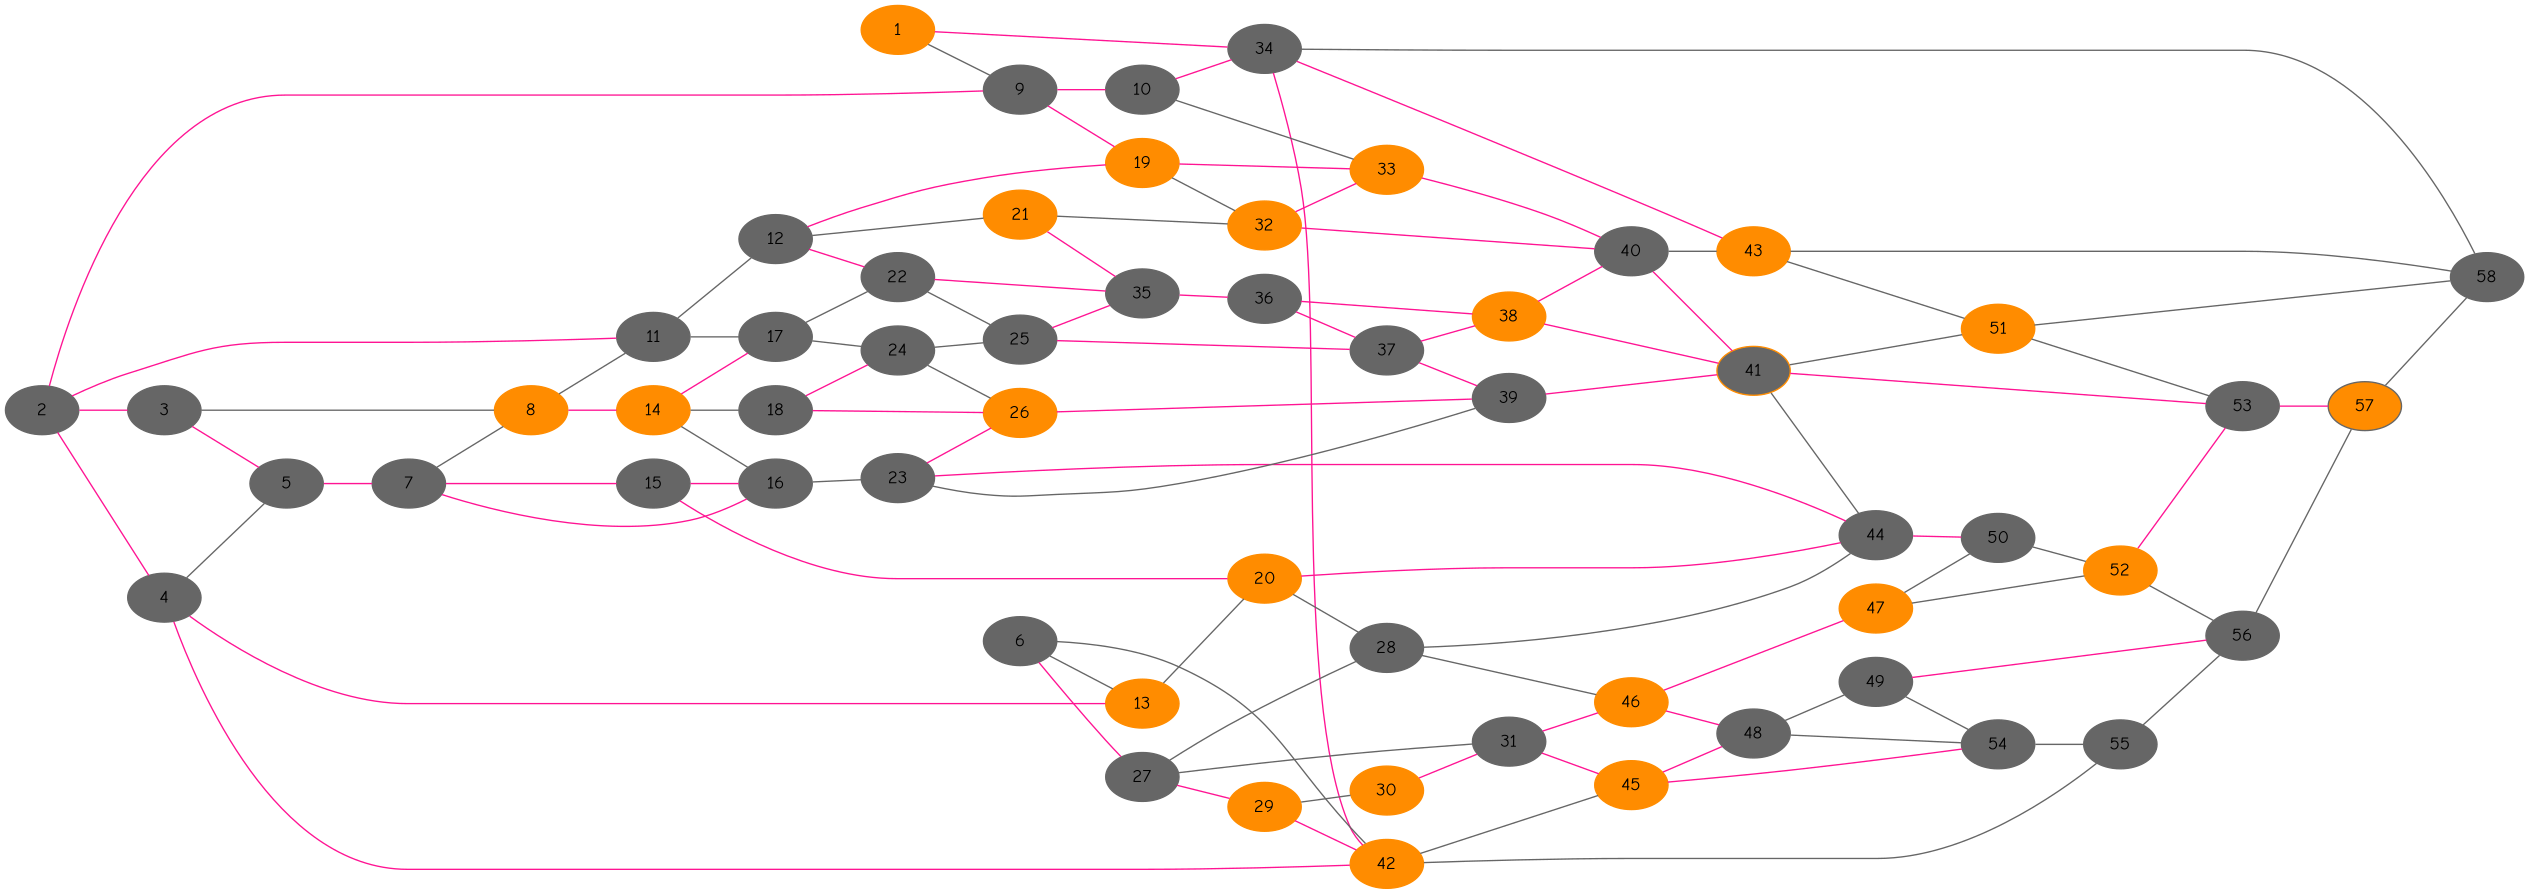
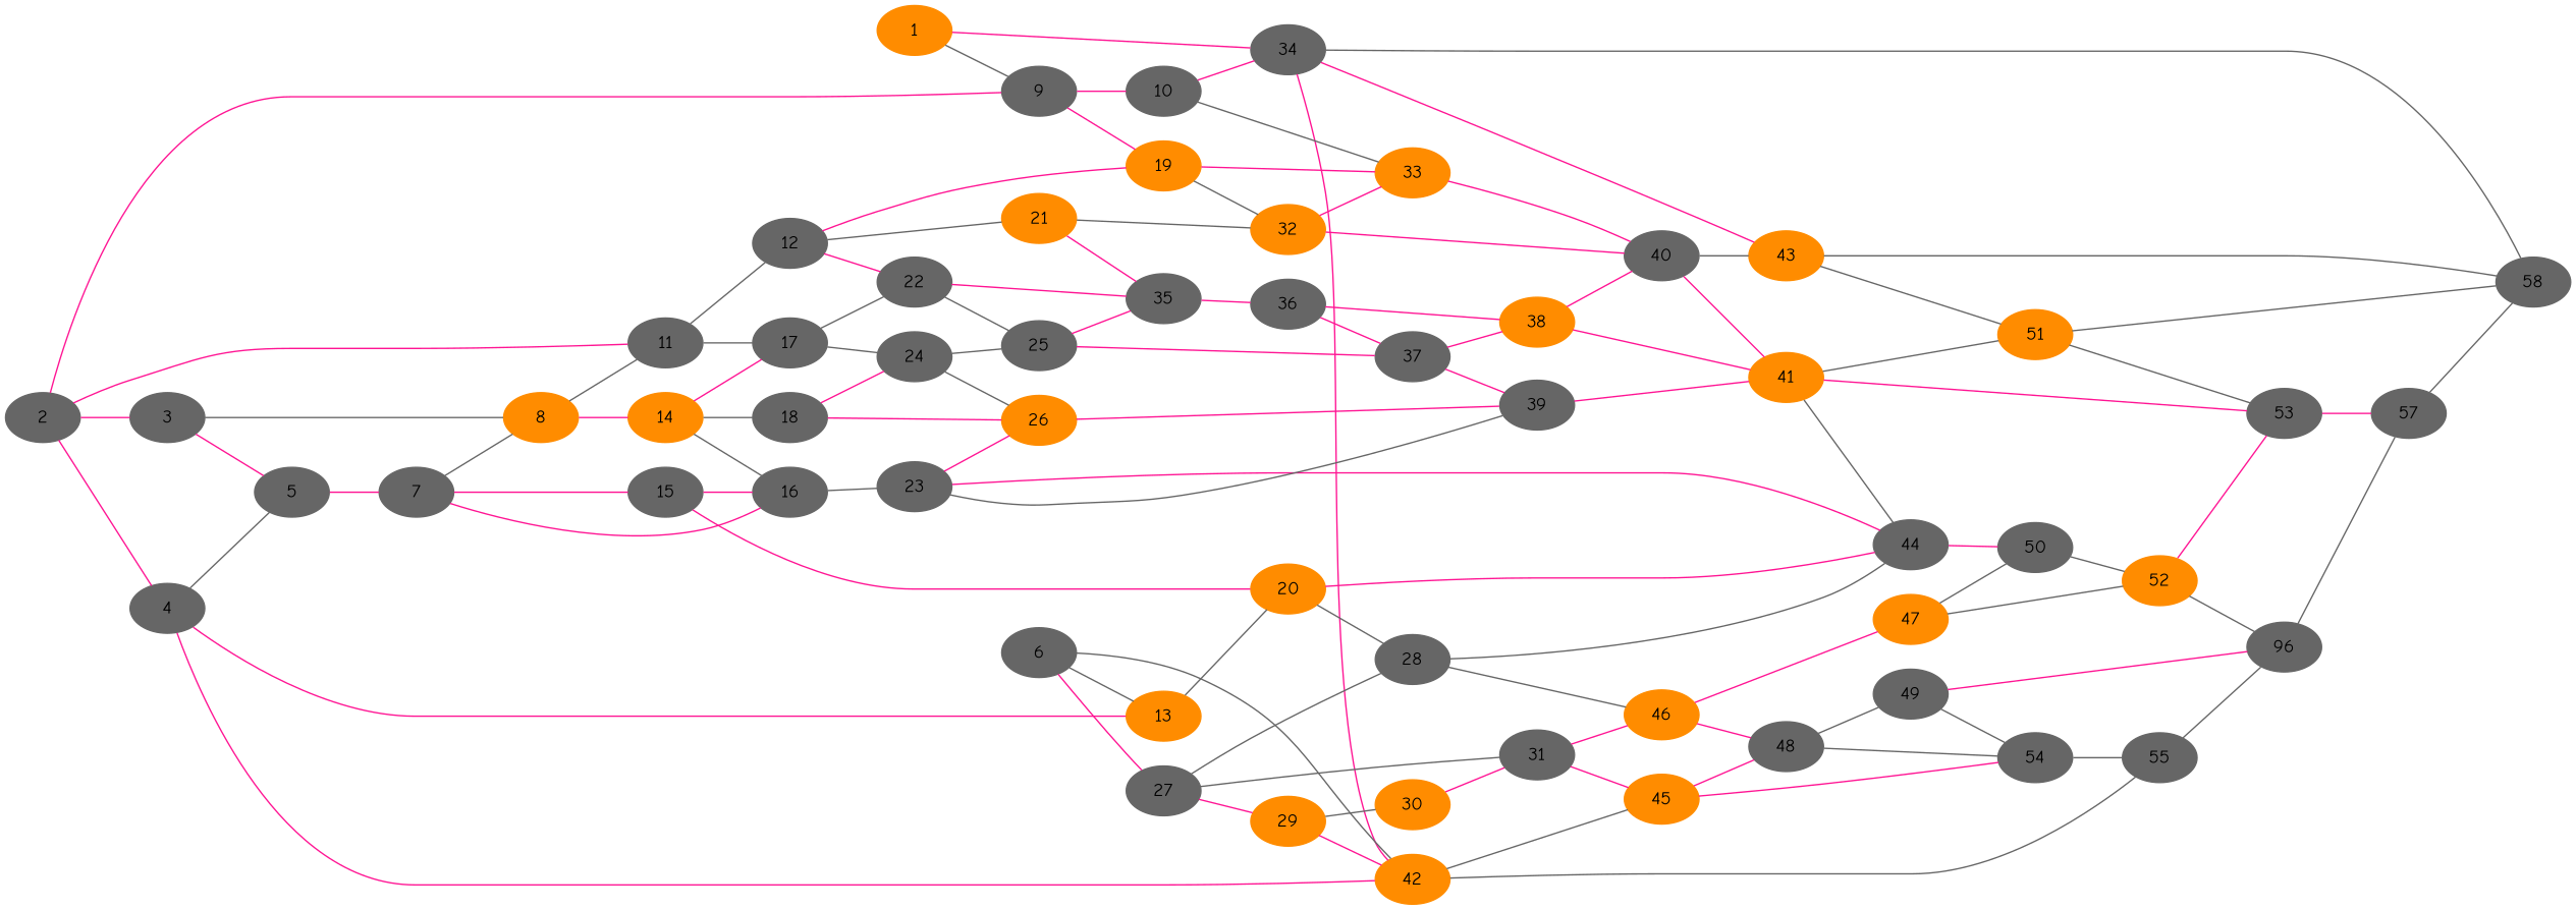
  graph {
    fontname="Comic Neue"
    rankdir=LR
    node [color=gray40 fontname="Comic Neue" style=filled]
    edge [color=deeppink fontname="Comic Neue" weight=1.0]
    1 [color=darkorange]
    9
    34
    10
    19 [color=darkorange]
    42 [color=darkorange]
    43 [color=darkorange]
    58
    2
    3
    4
    11
    5
    8 [color=darkorange]
    13 [color=darkorange]
    12
    17
    7
    14 [color=darkorange]
    20 [color=darkorange]
    45 [color=darkorange]
    55
    15
    16
    6
    27
    28
    29 [color=darkorange]
    31
    23
    18
    33 [color=darkorange]
    32 [color=darkorange]
    40
    21 [color=darkorange]
    22
    24
    35
    25
    44
    26 [color=darkorange]
    39
    46 [color=darkorange]
    50
    36
    37
-   41 [color=darkorange fillcolor=gray40]
+   41 [color=darkorange]
    38 [color=darkorange]
    30 [color=darkorange]
    48
    47 [color=darkorange]
    54
    51 [color=darkorange]
    53
-   57 [fillcolor=darkorange]
-   56
+   57
+   56 [label=96]
    52 [color=darkorange]
    49
    1 -- 9 [color=gray40]
    1 -- 34
    9 -- 10
    9 -- 19
    34 -- 42 [weight=2.0]
    34 -- 43
    34 -- 58 [color=gray40]
    10 -- 34
    10 -- 33 [color=gray40]
    19 -- 33
    19 -- 32 [color=gray40]
    42 -- 45 [color=gray40]
    42 -- 55 [color=gray40]
    43 -- 58 [color=gray40]
    43 -- 51 [color=gray40]
    2 -- 9
    2 -- 3 [weight=2.0]
    2 -- 4
    2 -- 11
    3 -- 5
    3 -- 8 [color=gray40]
    4 -- 42
    4 -- 5 [color=gray40]
    4 -- 13
    11 -- 12 [color=gray40]
    11 -- 17 [color=gray40]
    5 -- 7
    8 -- 11 [color=gray40]
    8 -- 14
    13 -- 20 [color=gray40]
    12 -- 19
    12 -- 21 [color=gray40]
    12 -- 22
    17 -- 22 [color=gray40]
    17 -- 24 [color=gray40]
    7 -- 8 [color=gray40]
    7 -- 15
    7 -- 16
    14 -- 17
    14 -- 16 [color=gray40]
    14 -- 18 [color=gray40]
    20 -- 28 [color=gray40]
    20 -- 44
    45 -- 48
    45 -- 54
    55 -- 56 [color=gray40]
    15 -- 20
    15 -- 16
    16 -- 23 [color=gray40]
    6 -- 42 [color=gray40 weight=2.0]
    6 -- 13 [color=gray40]
    6 -- 27
    27 -- 28 [color=gray40]
    27 -- 29
    27 -- 31 [color=gray40]
    28 -- 44 [color=gray40]
    28 -- 46 [color=gray40]
    29 -- 42
    29 -- 30 [color=gray40 weight=2.0]
    31 -- 45
    31 -- 46
    23 -- 44
    23 -- 26
    23 -- 39 [color=gray40]
    18 -- 24
    18 -- 26
    33 -- 40
    32 -- 33
    32 -- 40
    40 -- 43 [color=gray40]
    40 -- 41
    21 -- 32 [color=gray40]
    21 -- 35
    22 -- 35
    22 -- 25 [color=gray40]
    24 -- 25 [color=gray40]
    24 -- 26 [color=gray40]
    35 -- 36
    25 -- 35
    25 -- 37
    44 -- 50 [weight=2.0]
    26 -- 39
    39 -- 41
    46 -- 48
    46 -- 47
    50 -- 52 [color=gray40]
    36 -- 37
    36 -- 38
    37 -- 39
    37 -- 38
    41 -- 44 [color=gray40]
    41 -- 51 [color=gray40]
    41 -- 53
    38 -- 40
    38 -- 41
    30 -- 31
    48 -- 54 [color=gray40]
    48 -- 49 [color=gray40]
    47 -- 50 [color=gray40]
    47 -- 52 [color=gray40]
    54 -- 55 [color=gray40]
    51 -- 58 [color=gray40]
    51 -- 53 [color=gray40]
    53 -- 57
    57 -- 58 [color=gray40]
    56 -- 57 [color=gray40]
    52 -- 53
    52 -- 56 [color=gray40]
    49 -- 54 [color=gray40]
    49 -- 56
  }
